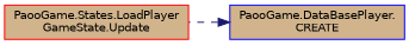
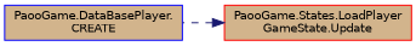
  digraph {
    rankdir=RL
    node [fillcolor=tan fontname=Helvetica fontsize=10 shape=record style=filled]
    n1 [color=blue fontcolor=black height=0.2 label="PaooGame.DataBasePlayer.\lCREATE" width=0.4]
    n2 [color=red height=0.2 label="PaooGame.States.LoadPlayer\lGameState.Update" width=0.4]
-   n1 -> n2 [color=midnightblue dir=back fontname=Helvetica fontsize=10 labelfontname=Helvetica labelfontsize=10 style=dashed]
+   n2 -> n1 [color=midnightblue dir=back fontname=Helvetica fontsize=10 labelfontname=Helvetica labelfontsize=10 style=dashed]
  }
